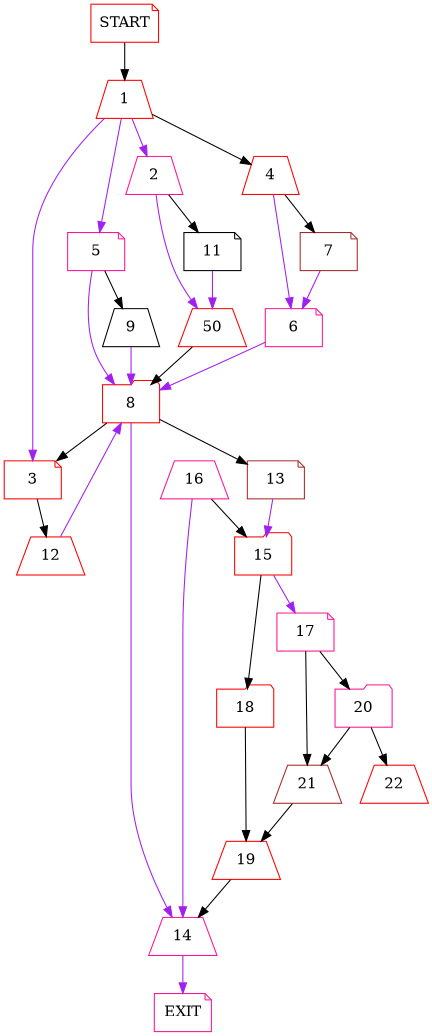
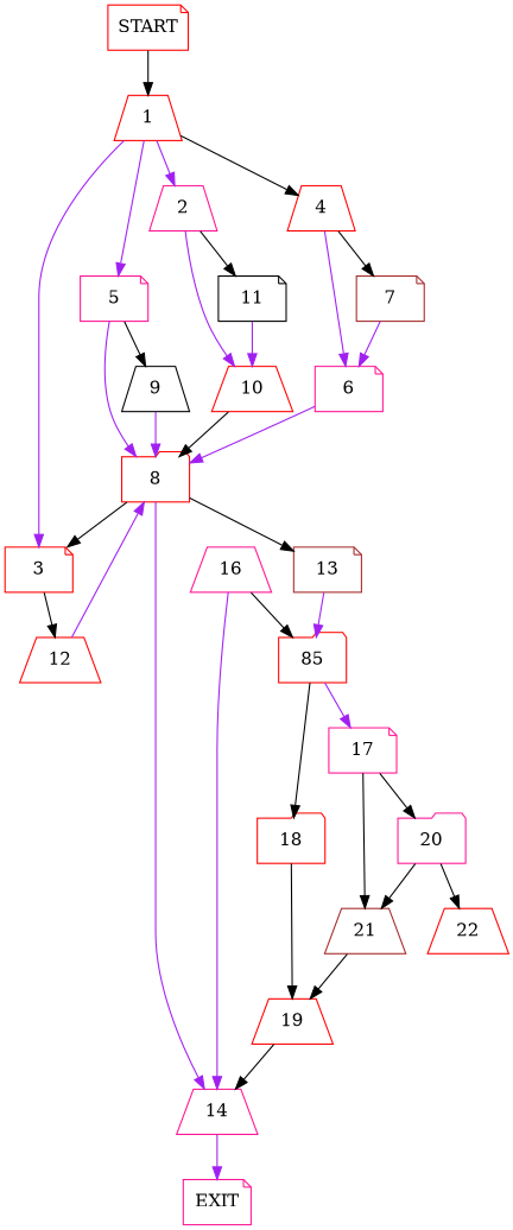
  digraph {
    node [color=red shape=trapezium]
    edge [color=black]
    n1 [label=START shape=note]
    1
    2 [color=deeppink]
    3 [shape=note]
    4
    5 [color=deeppink shape=note]
    n7 [color=deeppink label=EXIT shape=note]
-   10 [label=50]
+   10
    11 [color=black shape=note]
    12
    6 [color=deeppink shape=note]
    7 [color=brown shape=note]
    8 [shape=folder]
    9 [color=black]
    13 [color=brown shape=note]
    14 [color=deeppink]
-   15 [shape=folder]
+   15 [shape=folder label=85]
    17 [color=deeppink shape=note]
    18 [shape=folder]
    16 [color=deeppink]
    20 [color=deeppink shape=folder]
    21 [color=brown]
    19
    22
    n1 -> 1
    1 -> 2 [color=purple]
    1 -> 3 [color=purple]
    1 -> 4
    1 -> 5 [color=purple]
    2 -> 10 [color=purple]
    2 -> 11
    3 -> 12
    4 -> 6 [color=purple]
    4 -> 7
    5 -> 8 [color=purple]
    5 -> 9
    10 -> 8
    11 -> 10 [color=purple]
    12 -> 8 [color=purple]
    6 -> 8 [color=purple]
    7 -> 6 [color=purple]
    8 -> 3
    8 -> 13
    8 -> 14 [color=purple]
    9 -> 8 [color=purple]
    13 -> 15 [color=purple]
    14 -> n7 [color=purple]
    15 -> 17 [color=purple]
    15 -> 18
    17 -> 20
    17 -> 21
    18 -> 19
    16 -> 14 [color=purple]
    16 -> 15
    20 -> 21
    20 -> 22
    21 -> 19
    19 -> 14
  }
